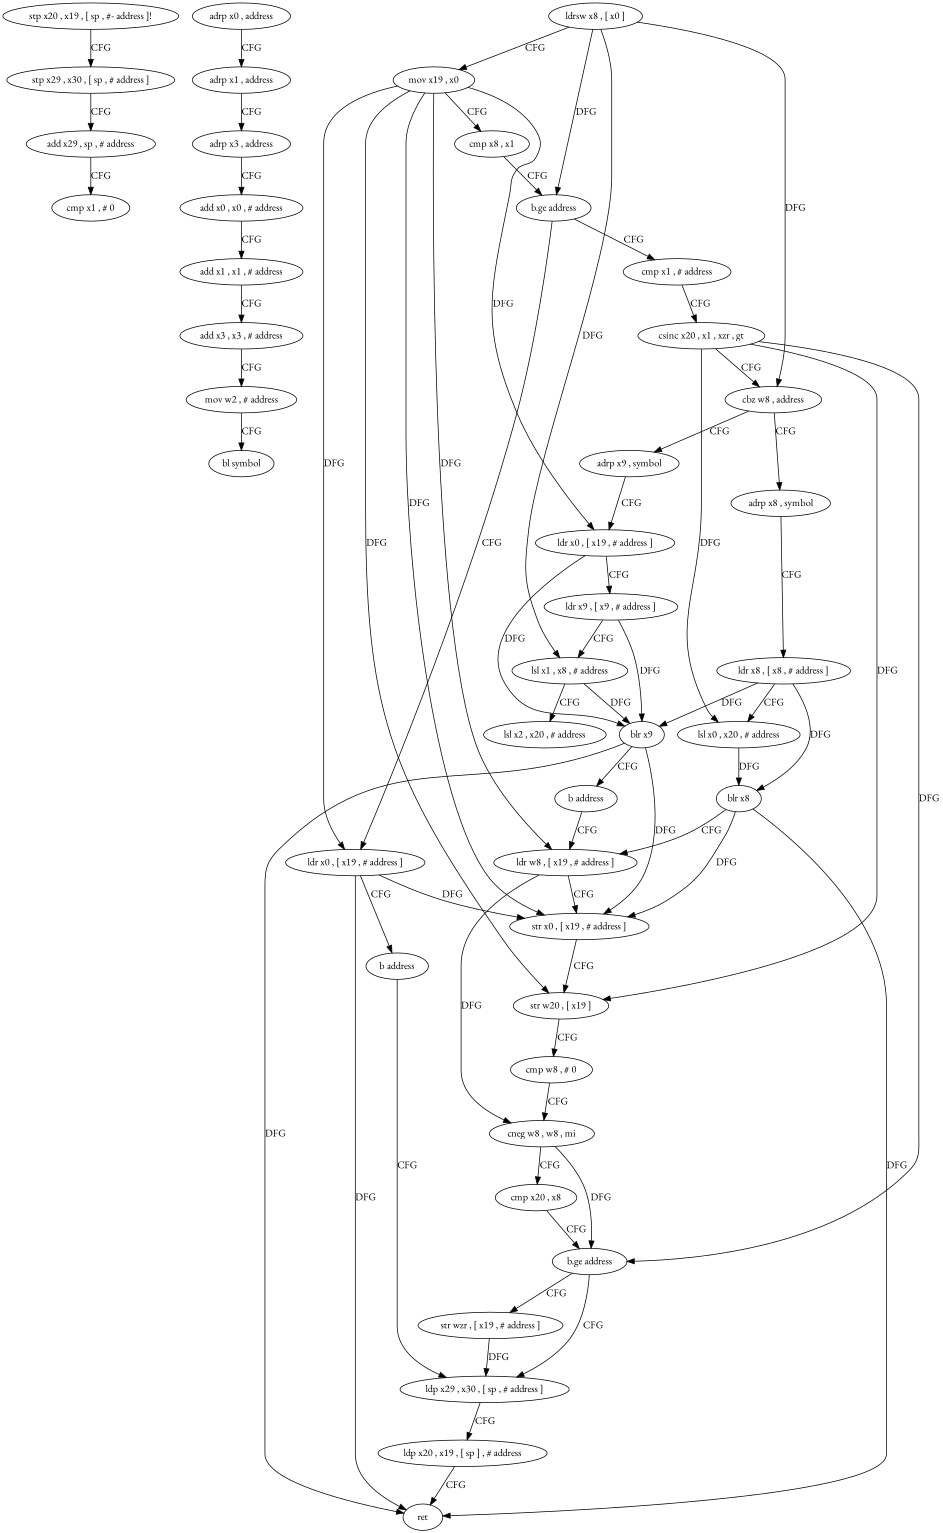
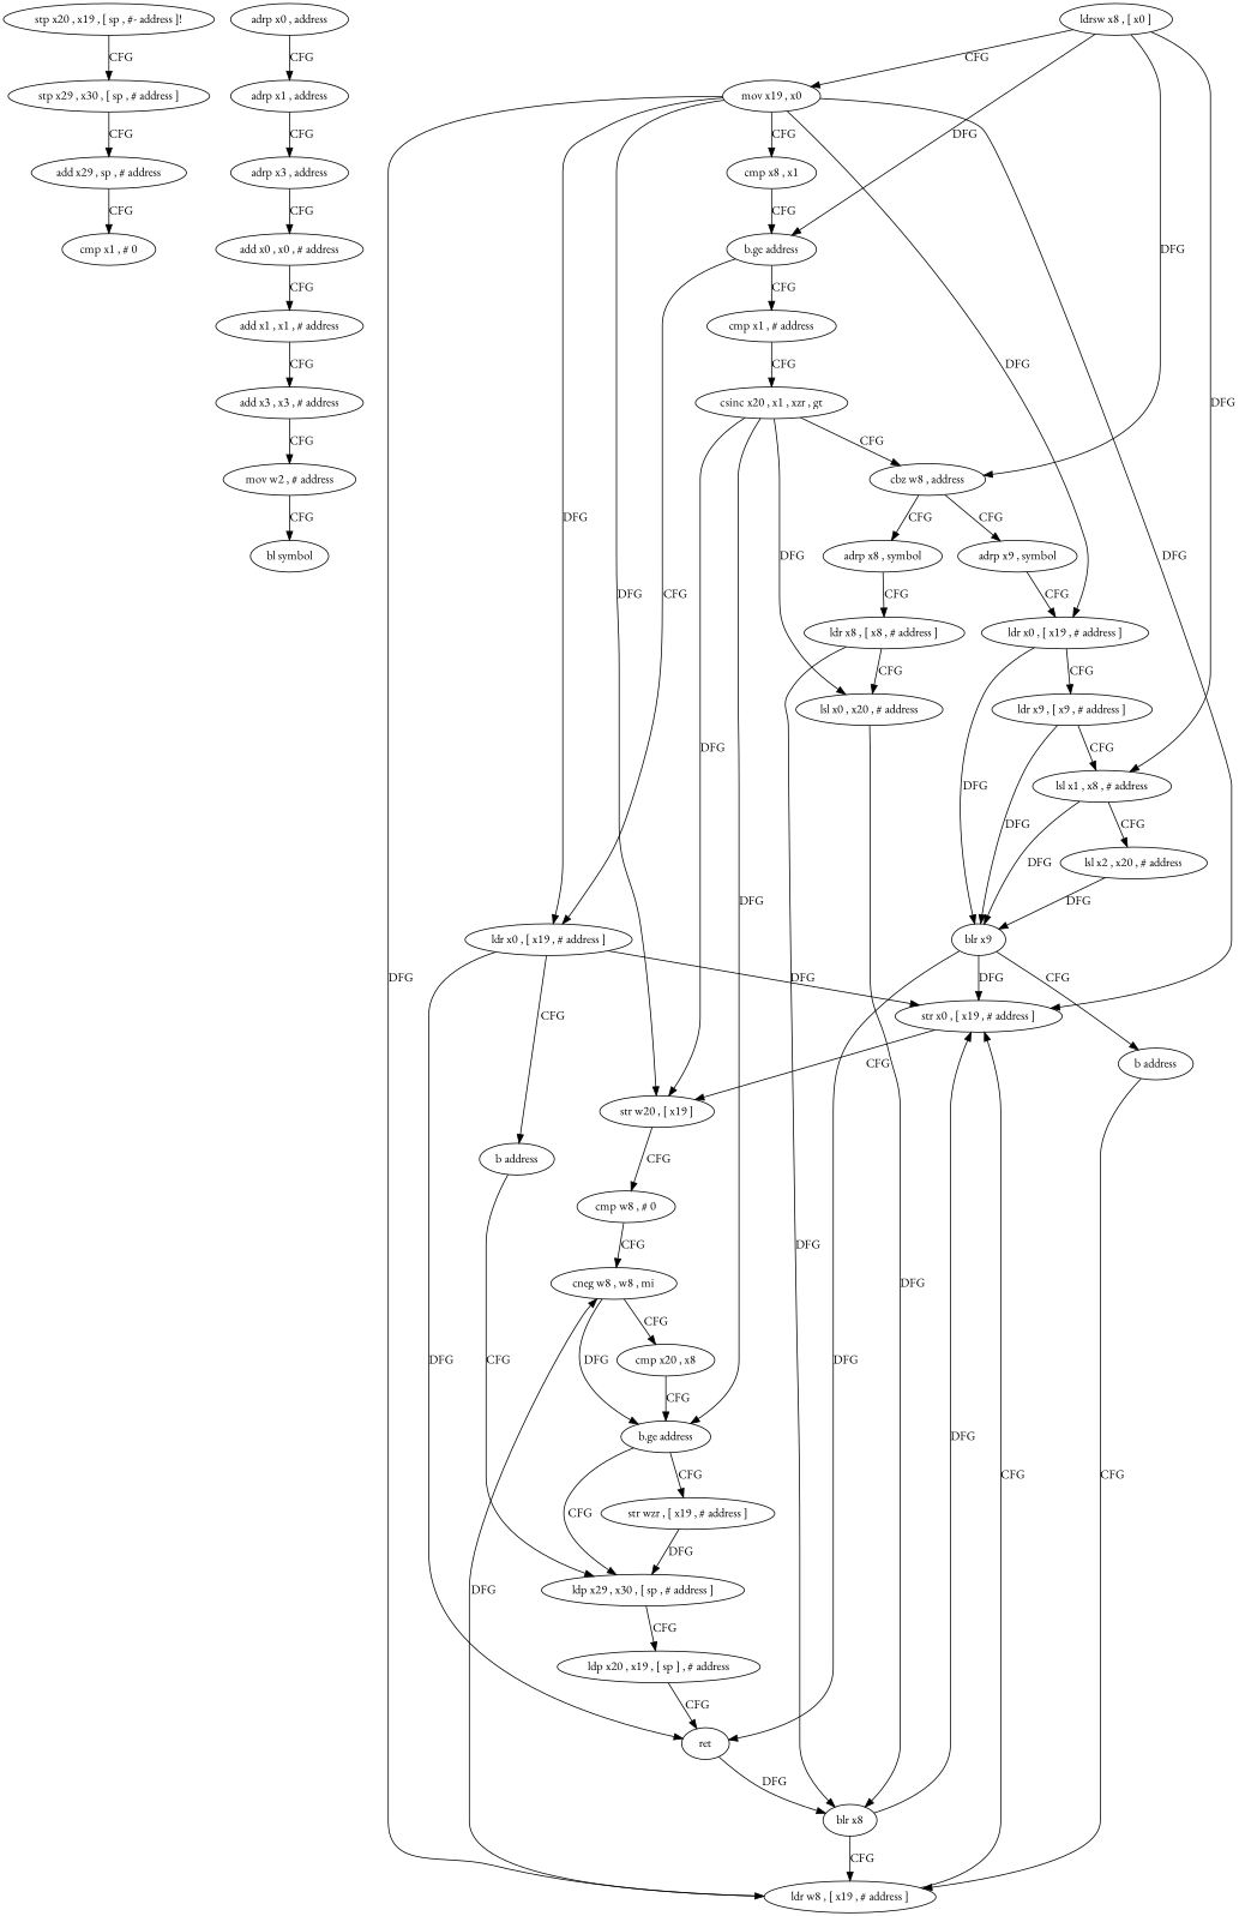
  digraph {
    fontname="EB Garamond"
    node [fontname="EB Garamond"]
    edge [fontname="EB Garamond"]
    n1 [label="stp x20 , x19 , [ sp , #- address ]!"]
    n2 [label="stp x29 , x30 , [ sp , # address ]"]
    n3 [label="add x29 , sp , # address"]
    n4 [label="cmp x1 , # 0"]
    n5 [label="adrp x0 , address"]
    n6 [label="adrp x1 , address"]
    n7 [label="ldrsw x8 , [ x0 ]"]
    n8 [label="mov x19 , x0"]
    n9 [label="b.ge address"]
    n10 [label="cbz w8 , address"]
    n11 [label="lsl x1 , x8 , # address"]
    n12 [label="adrp x3 , address"]
    n13 [label="cmp x8 , x1"]
    n14 [label="ldr x0 , [ x19 , # address ]"]
    n15 [label="ldr w8 , [ x19 , # address ]"]
    n16 [label="ldr x0 , [ x19 , # address ]"]
    n17 [label="str x0 , [ x19 , # address ]"]
    n18 [label="str w20 , [ x19 ]"]
    n19 [label="cmp x1 , # address"]
    n20 [label="adrp x8 , symbol"]
    n21 [label="adrp x9 , symbol"]
    n22 [label="lsl x2 , x20 , # address"]
    n23 [label="blr x9"]
    n24 [label="add x0 , x0 , # address"]
    n25 [label="add x1 , x1 , # address"]
    n26 [label="add x3 , x3 , # address"]
    n27 [label="mov w2 , # address"]
    n28 [label="bl symbol"]
    n29 [label="b address"]
    n30 [label=ret]
    n31 [label="cneg w8 , w8 , mi"]
    n32 [label="ldr x9 , [ x9 , # address ]"]
    n33 [label="str wzr , [ x19 , # address ]"]
    n34 [label="ldp x29 , x30 , [ sp , # address ]"]
    n35 [label="cmp w8 , # 0"]
    n36 [label="csinc x20 , x1 , xzr , gt"]
    n37 [label="lsl x0 , x20 , # address"]
    n38 [label="b.ge address"]
    n39 [label="ldp x20 , x19 , [ sp ] , # address"]
    n40 [label="blr x8"]
    n41 [label="ldr x8 , [ x8 , # address ]"]
    n42 [label="cmp x20 , x8"]
    n43 [label="b address"]
    n1 -> n2 [label=CFG]
    n2 -> n3 [label=CFG]
    n3 -> n4 [label=CFG]
    n5 -> n6 [label=CFG]
    n6 -> n12 [label=CFG]
    n7 -> n8 [label=CFG]
    n7 -> n9 [label=DFG]
    n7 -> n10 [label=DFG]
    n7 -> n11 [label=DFG]
    n8 -> n13 [label=CFG]
    n8 -> n14 [label=DFG]
    n8 -> n15 [label=DFG]
    n8 -> n16 [label=DFG]
    n8 -> n17 [label=DFG]
    n8 -> n18 [label=DFG]
    n9 -> n14 [label=CFG]
    n9 -> n19 [label=CFG]
    n10 -> n20 [label=CFG]
    n10 -> n21 [label=CFG]
    n11 -> n22 [label=CFG]
    n11 -> n23 [label=DFG]
    n12 -> n24 [label=CFG]
    n13 -> n9 [label=CFG]
    n14 -> n17 [label=DFG]
    n14 -> n29 [label=CFG]
    n14 -> n30 [label=DFG]
    n15 -> n17 [label=CFG]
    n15 -> n31 [label=DFG]
    n16 -> n23 [label=DFG]
    n16 -> n32 [label=CFG]
    n17 -> n18 [label=CFG]
    n18 -> n35 [label=CFG]
    n19 -> n36 [label=CFG]
    n20 -> n41 [label=CFG]
    n21 -> n16 [label=CFG]
-   n41 -> n23 [label=DFG]
+   n22 -> n23 [label=DFG]
    n23 -> n17 [label=DFG]
    n23 -> n30 [label=DFG]
    n23 -> n43 [label=CFG]
    n24 -> n25 [label=CFG]
    n25 -> n26 [label=CFG]
    n26 -> n27 [label=CFG]
    n27 -> n28 [label=CFG]
    n29 -> n34 [label=CFG]
    n31 -> n38 [label=DFG]
    n31 -> n42 [label=CFG]
    n32 -> n11 [label=CFG]
    n32 -> n23 [label=DFG]
    n33 -> n34 [label=DFG]
    n34 -> n39 [label=CFG]
    n35 -> n31 [label=CFG]
    n36 -> n10 [label=CFG]
    n36 -> n18 [label=DFG]
    n36 -> n37 [label=DFG]
    n36 -> n38 [label=DFG]
    n37 -> n40 [label=DFG]
    n38 -> n33 [label=CFG]
    n38 -> n34 [label=CFG]
    n39 -> n30 [label=CFG]
    n40 -> n15 [label=CFG]
    n40 -> n17 [label=DFG]
-   n40 -> n30 [label=DFG]
+   n30 -> n40 [label=DFG]
    n41 -> n37 [label=CFG]
    n41 -> n40 [label=DFG]
    n42 -> n38 [label=CFG]
    n43 -> n15 [label=CFG]
  }
